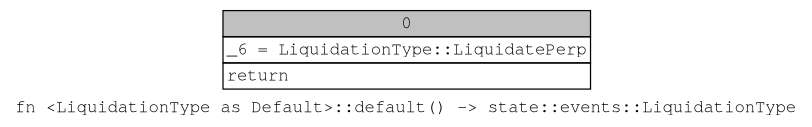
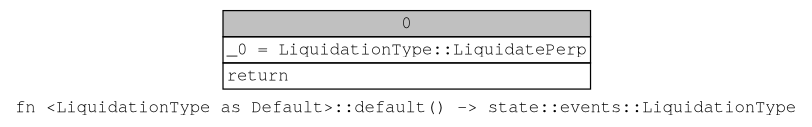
  digraph {
    fontname="Courier, monospace"
    label=<fn &lt;LiquidationType as Default&gt;::default() -&gt; state::events::LiquidationType<br align="left"/>>
    rankdir=LR
-   n1 [fontname="Courier, monospace" label=<<table border="0" cellborder="1" cellspacing="0"><tr><td bgcolor="gray" align="center" colspan="1">0</td></tr><tr><td align="left" balign="left">_6 = LiquidationType::LiquidatePerp<br/></td></tr><tr><td align="left">return</td></tr></table>> shape=none]
+   n1 [fontname="Courier, monospace" label=<<table border="0" cellborder="1" cellspacing="0"><tr><td bgcolor="gray" align="center" colspan="1">0</td></tr><tr><td align="left" balign="left">_0 = LiquidationType::LiquidatePerp<br/></td></tr><tr><td align="left">return</td></tr></table>> shape=none]
  }
